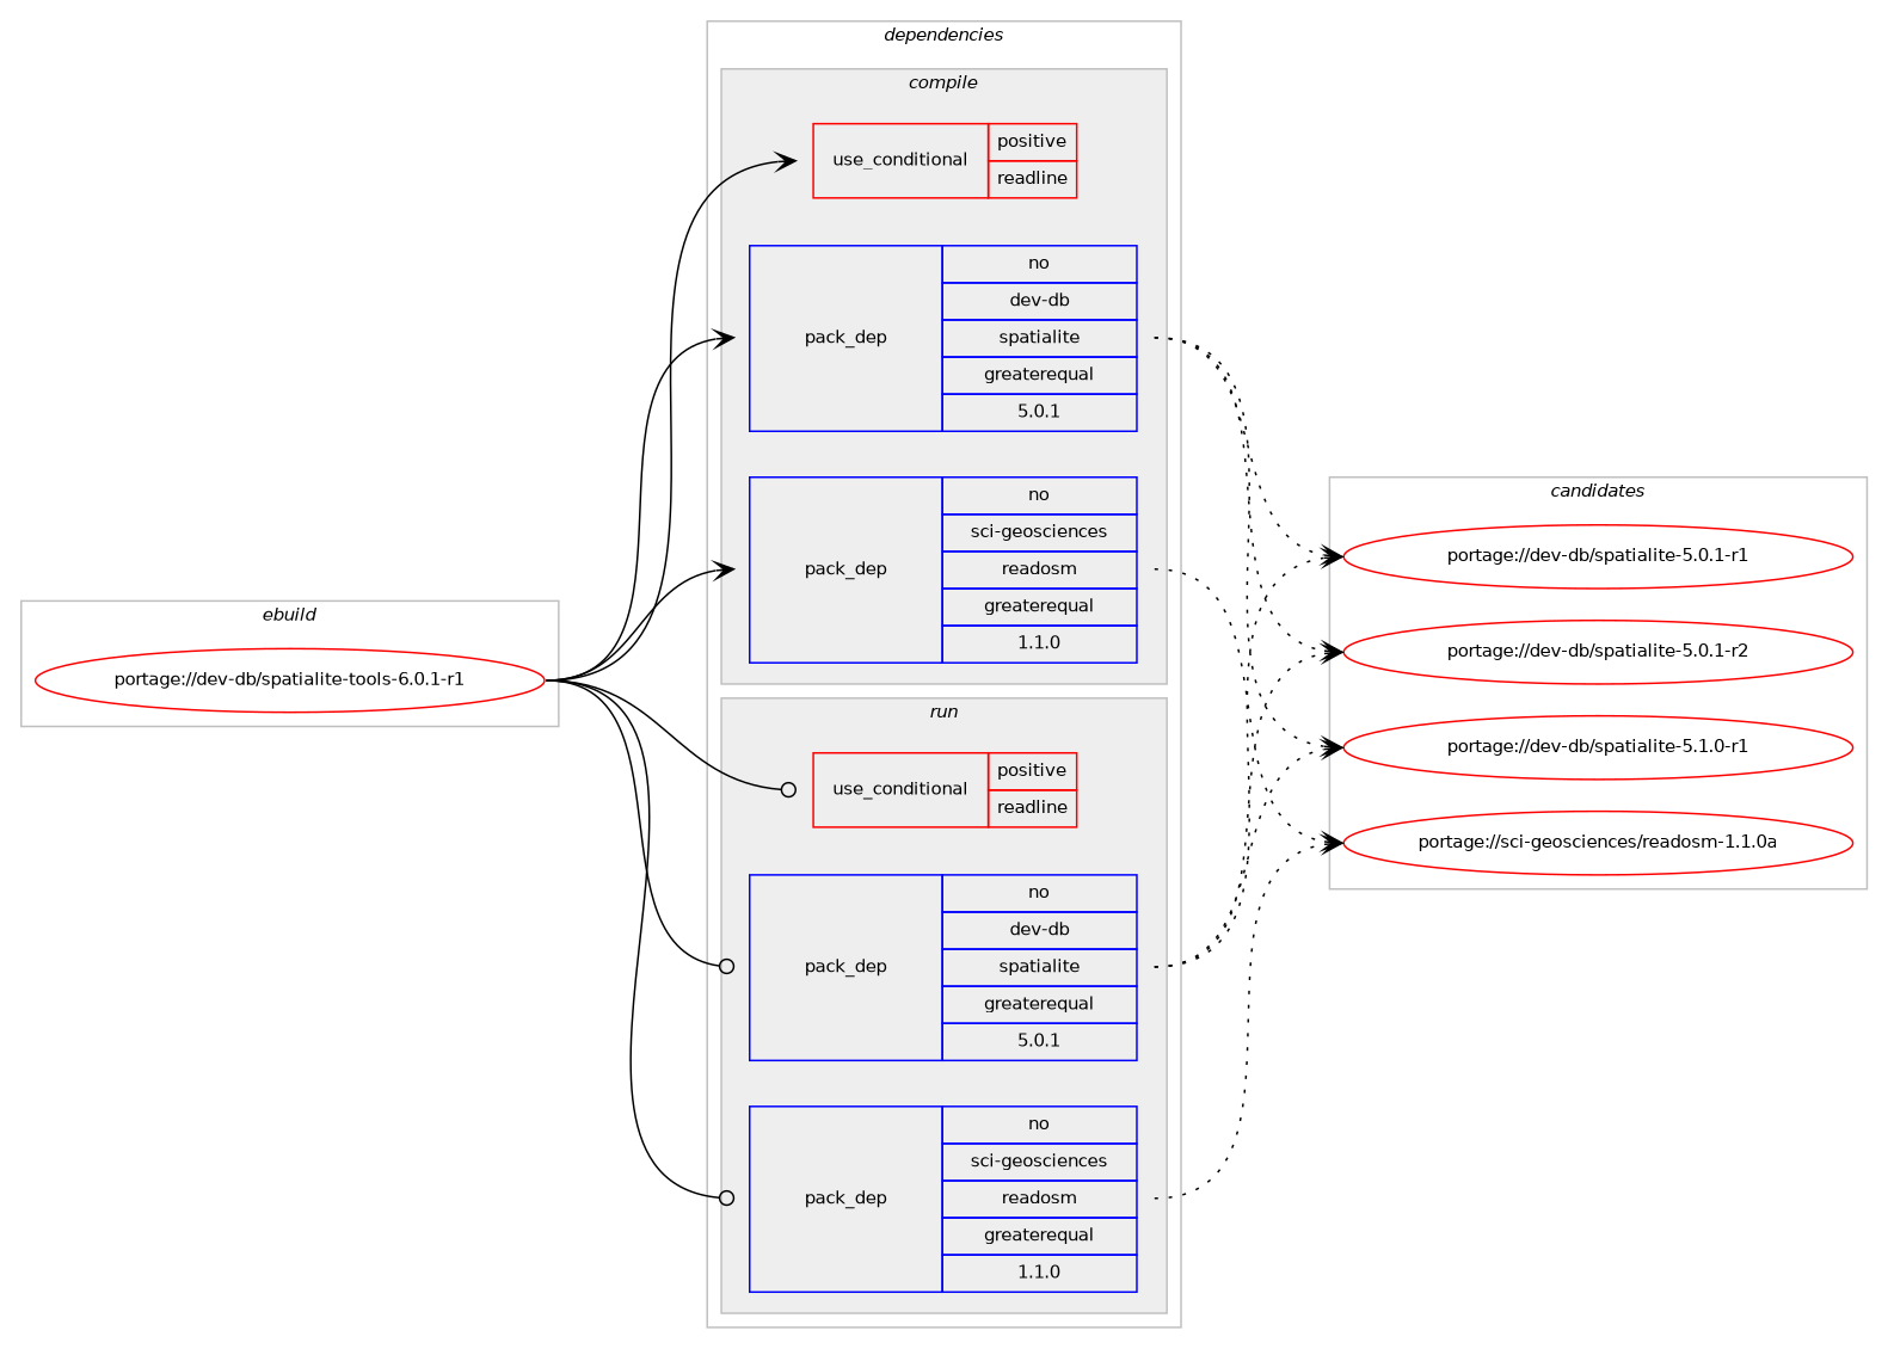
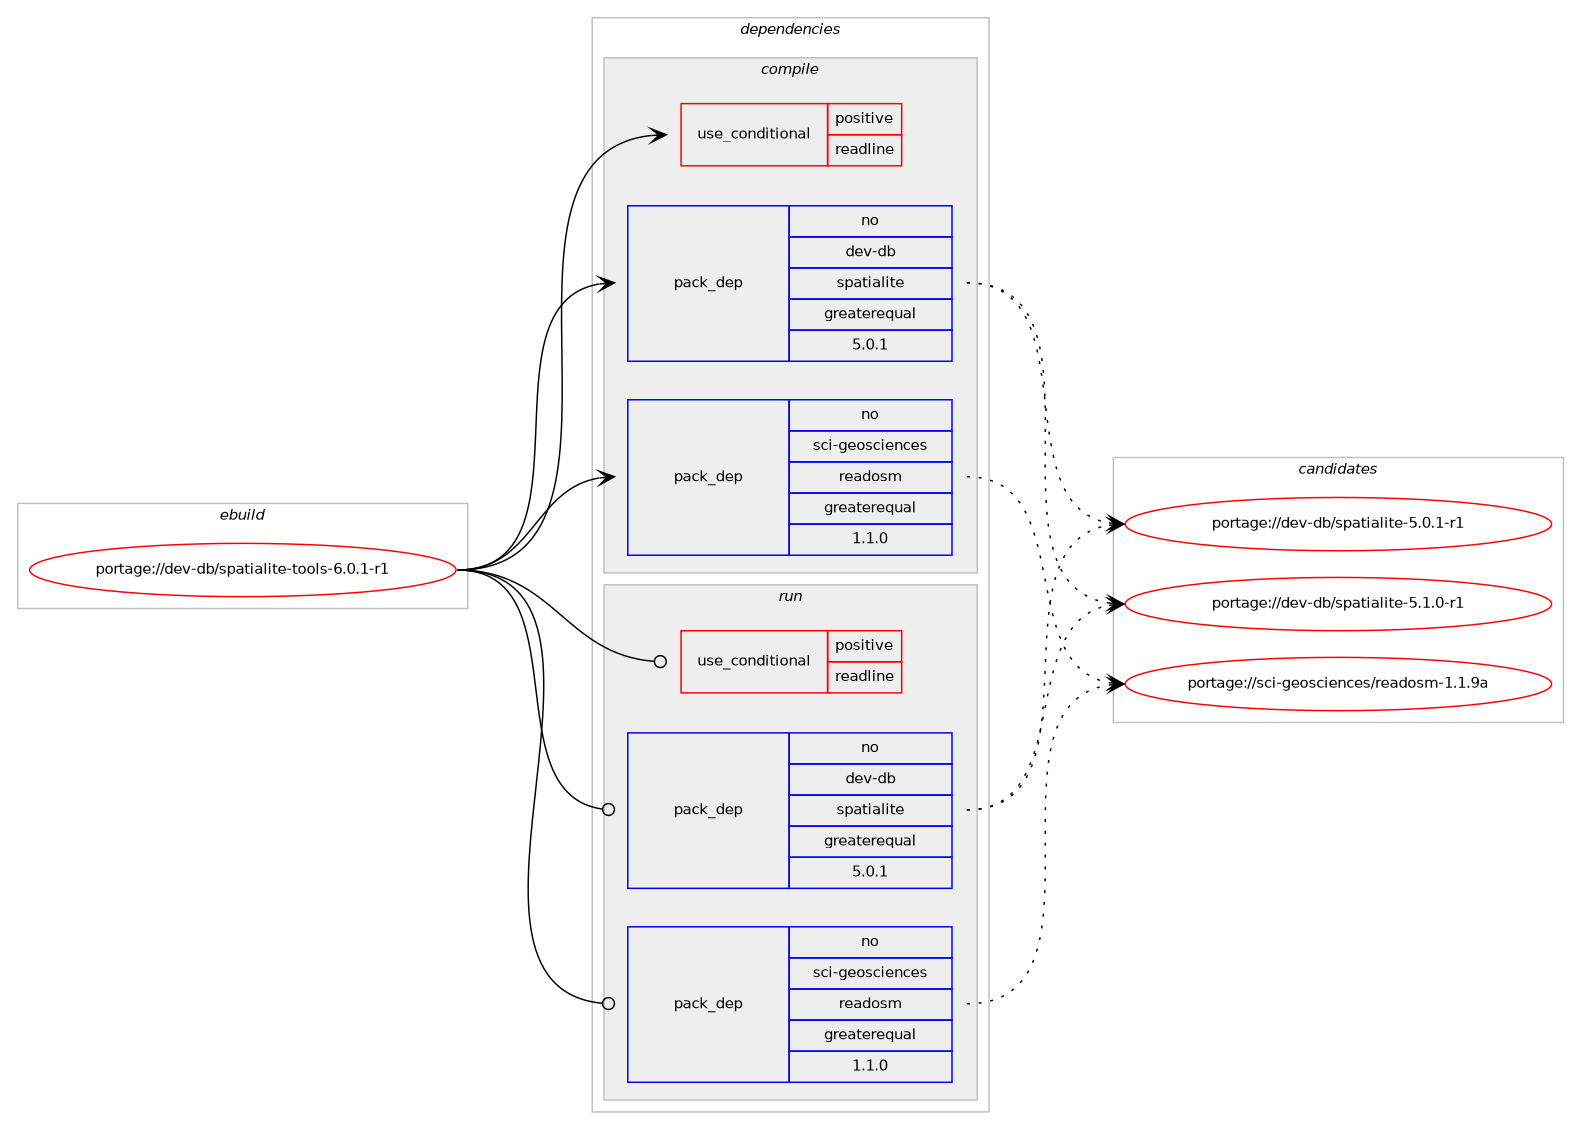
  digraph {
    compound=true
    concentrate=true
    fontname=Helvetica
    fontsize=10
    newrank=true
    rankdir=LR
    ranksep=1.5
    node [color=red fontname=Helvetica fontsize=10 shape=none]
    edge [arrowhead=vee headport=w style=dotted tailport=e weight=100]
    n1 [label="portage://dev-db/spatialite-tools-6.0.1-r1" width=4 shape=""]
    n2 [label=<<TABLE BORDER="0" CELLBORDER="1" CELLSPACING="0" CELLPADDING="4"><TR><TD ROWSPAN="3" CELLPADDING="10">use_conditional</TD></TR><TR><TD>positive</TD></TR><TR><TD>readline</TD></TR></TABLE>>]
    n3 [color=blue label=<<TABLE BORDER="0" CELLBORDER="1" CELLSPACING="0" CELLPADDING="4" WIDTH="220"><TR><TD ROWSPAN="6" CELLPADDING="30">pack_dep</TD></TR><TR><TD WIDTH="110">no</TD></TR><TR><TD>dev-db</TD></TR><TR><TD>spatialite</TD></TR><TR><TD>greaterequal</TD></TR><TR><TD>5.0.1</TD></TR></TABLE>>]
    n4 [color=blue label=<<TABLE BORDER="0" CELLBORDER="1" CELLSPACING="0" CELLPADDING="4" WIDTH="220"><TR><TD ROWSPAN="6" CELLPADDING="30">pack_dep</TD></TR><TR><TD WIDTH="110">no</TD></TR><TR><TD>sci-geosciences</TD></TR><TR><TD>readosm</TD></TR><TR><TD>greaterequal</TD></TR><TR><TD>1.1.0</TD></TR></TABLE>>]
    n5 [label=<<TABLE BORDER="0" CELLBORDER="1" CELLSPACING="0" CELLPADDING="4"><TR><TD ROWSPAN="3" CELLPADDING="10">use_conditional</TD></TR><TR><TD>positive</TD></TR><TR><TD>readline</TD></TR></TABLE>>]
    n6 [color=blue label=<<TABLE BORDER="0" CELLBORDER="1" CELLSPACING="0" CELLPADDING="4" WIDTH="220"><TR><TD ROWSPAN="6" CELLPADDING="30">pack_dep</TD></TR><TR><TD WIDTH="110">no</TD></TR><TR><TD>dev-db</TD></TR><TR><TD>spatialite</TD></TR><TR><TD>greaterequal</TD></TR><TR><TD>5.0.1</TD></TR></TABLE>>]
    n7 [color=blue label=<<TABLE BORDER="0" CELLBORDER="1" CELLSPACING="0" CELLPADDING="4" WIDTH="220"><TR><TD ROWSPAN="6" CELLPADDING="30">pack_dep</TD></TR><TR><TD WIDTH="110">no</TD></TR><TR><TD>sci-geosciences</TD></TR><TR><TD>readosm</TD></TR><TR><TD>greaterequal</TD></TR><TR><TD>1.1.0</TD></TR></TABLE>>]
    n8 [label="portage://dev-db/spatialite-5.0.1-r1" width=4 shape=""]
-   n9 [label="portage://dev-db/spatialite-5.0.1-r2" width=4 shape=""]
    n10 [label="portage://dev-db/spatialite-5.1.0-r1" width=4 shape=""]
-   n11 [label="portage://sci-geosciences/readosm-1.1.0a" width=4 shape=""]
+   n11 [label="portage://sci-geosciences/readosm-1.1.9a" width=4 shape=""]
    subgraph cluster_1 {
      color=gray
      label=<<i>ebuild</i>>
      rank=same
      n1
    }
    subgraph cluster_2 {
      color=gray
      label=<<i>dependencies</i>>
      subgraph cluster_3 {
        color=gray
        fillcolor="#eeeeee"
        label=<<i>compile</i>>
        style=filled
        subgraph sub_4 {
          color=gray
          fillcolor="#eeeeee"
          label=<<i>compile</i>>
          style=filled
          n2
        }
        subgraph sub_5 {
          color=gray
          fillcolor="#eeeeee"
          label=<<i>compile</i>>
          style=filled
          n3
        }
        subgraph sub_6 {
          color=gray
          fillcolor="#eeeeee"
          label=<<i>compile</i>>
          style=filled
          n4
        }
      }
      subgraph cluster_7 {
        color=gray
        fillcolor="#eeeeee"
        label=<<i>compile and run</i>>
        style=filled
      }
      subgraph cluster_8 {
        color=gray
        fillcolor="#eeeeee"
        label=<<i>run</i>>
        style=filled
        subgraph sub_9 {
          color=gray
          fillcolor="#eeeeee"
          label=<<i>run</i>>
          style=filled
          n5
        }
        subgraph sub_10 {
          color=gray
          fillcolor="#eeeeee"
          label=<<i>run</i>>
          style=filled
          n6
        }
        subgraph sub_11 {
          color=gray
          fillcolor="#eeeeee"
          label=<<i>run</i>>
          style=filled
          n7
        }
      }
    }
    subgraph cluster_12 {
      color=gray
      label=<<i>candidates</i>>
      rank=same
      subgraph sub_13 {
        color=black
        label=<<i>candidates</i>>
        nodesep=1
        rank=same
        n8
-       n9
        n10
      }
      subgraph sub_14 {
        color=black
        label=<<i>candidates</i>>
        nodesep=1
        rank=same
        n11
      }
      subgraph sub_15 {
        color=black
        label=<<i>candidates</i>>
        nodesep=1
        rank=same
        n8
-       n9
        n10
      }
      subgraph sub_16 {
        color=black
        label=<<i>candidates</i>>
        nodesep=1
        rank=same
        n11
      }
    }
    n1 -> n2 [style=solid weight=20]
    n1 -> n3 [style=solid weight=20]
    n1 -> n4 [style=solid weight=20]
    n1 -> n5 [arrowhead=odot style=solid weight=20]
    n1 -> n6 [arrowhead=odot style=solid weight=20]
    n1 -> n7 [arrowhead=odot style=solid weight=20]
    n3 -> n8
-   n3 -> n9
    n3 -> n10
    n4 -> n11
    n6 -> n8
-   n6 -> n9
    n6 -> n10
    n7 -> n11
  }
